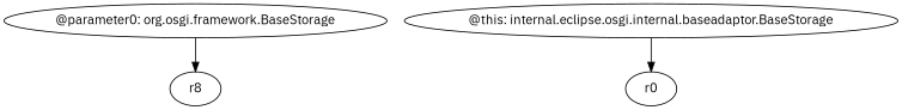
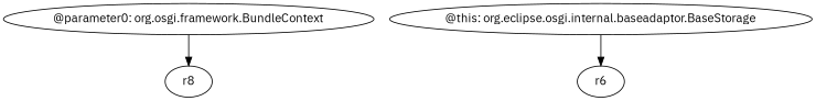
  digraph {
    fontname="IBM Plex Sans"
    node [fontname="IBM Plex Sans"]
    edge [fontname="IBM Plex Sans"]
-   n1 [label="@parameter0: org.osgi.framework.BaseStorage"]
+   n1 [label="@parameter0: org.osgi.framework.BundleContext"]
    n2 [label=r8]
-   n3 [label="@this: internal.eclipse.osgi.internal.baseadaptor.BaseStorage"]
-   n4 [label=r0]
+   n3 [label="@this: org.eclipse.osgi.internal.baseadaptor.BaseStorage"]
+   n4 [label=r6]
    n1 -> n2
    n3 -> n4
  }
